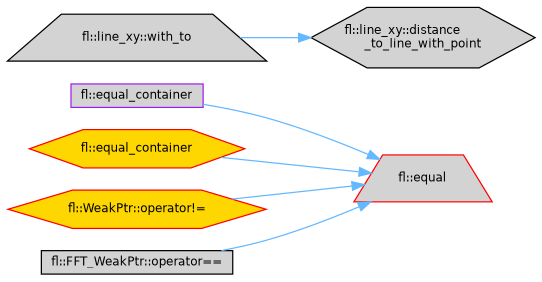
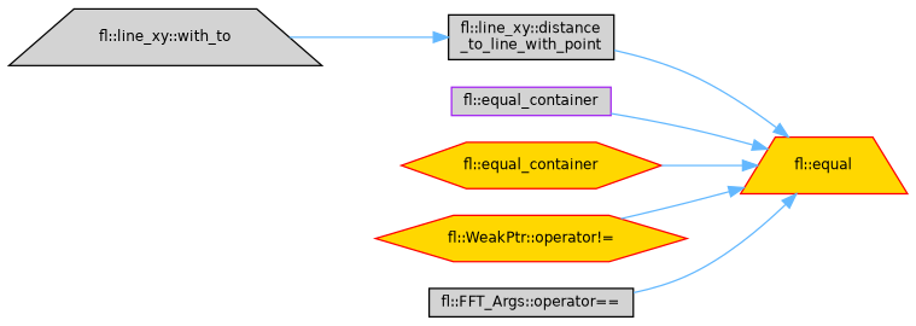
  digraph {
    rankdir=RL
    node [color=red fillcolor=lightgrey fontname=Helvetica fontsize=10 shape=hexagon style=filled]
    edge [color=steelblue1 dir=back fontname=Helvetica fontsize=10 labelfontname=Helvetica labelfontsize=10 style=solid]
-   n1 [fontcolor=black height=0.2 label="fl::equal" shape=trapezium width=0.4]
-   n2 [color=black height=0.2 label="fl::line_xy::distance\l_to_line_with_point" width=0.4]
+   n1 [fillcolor=gold fontcolor=black height=0.2 label="fl::equal" shape=trapezium width=0.4]
+   n2 [color=black height=0.2 label="fl::line_xy::distance\l_to_line_with_point" shape=box width=0.4]
    n3 [color=purple height=0.2 label="fl::equal_container" shape=box width=0.4]
    n4 [fillcolor=gold height=0.2 label="fl::equal_container" width=0.4]
    n5 [fillcolor=gold height=0.2 label="fl::WeakPtr::operator!=" width=0.4]
-   n6 [color=black height=0.2 label="fl::FFT_WeakPtr::operator==" shape=box width=0.4]
+   n6 [color=black height=0.2 label="fl::FFT_Args::operator==" shape=box width=0.4]
    n7 [color=black height=0.2 label="fl::line_xy::with_to" shape=trapezium width=0.4]
+   n1 -> n2
    n1 -> n3
    n1 -> n4
    n1 -> n5
    n1 -> n6
    n2 -> n7
  }
